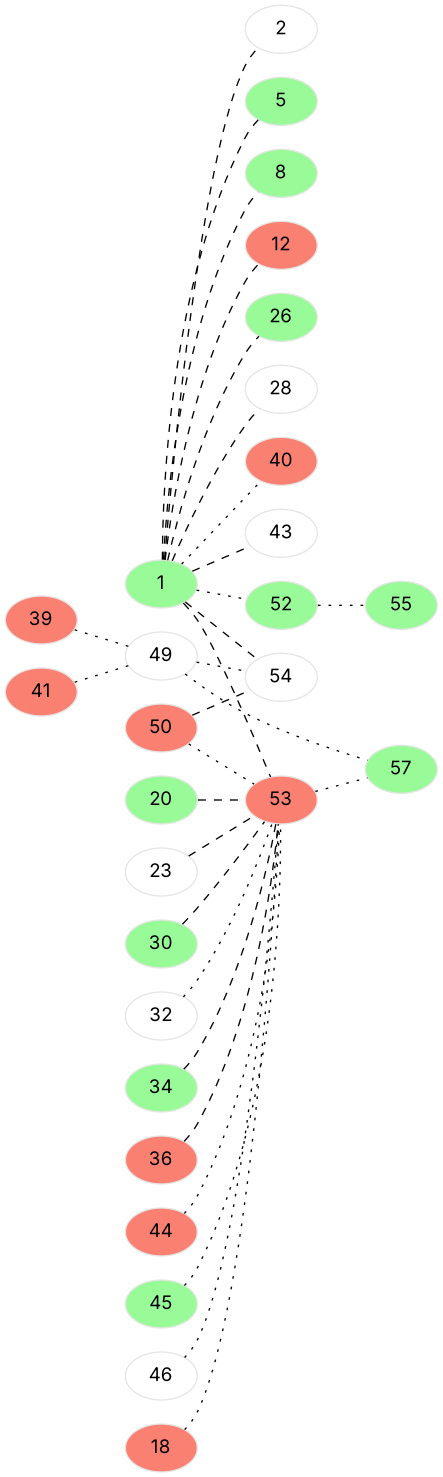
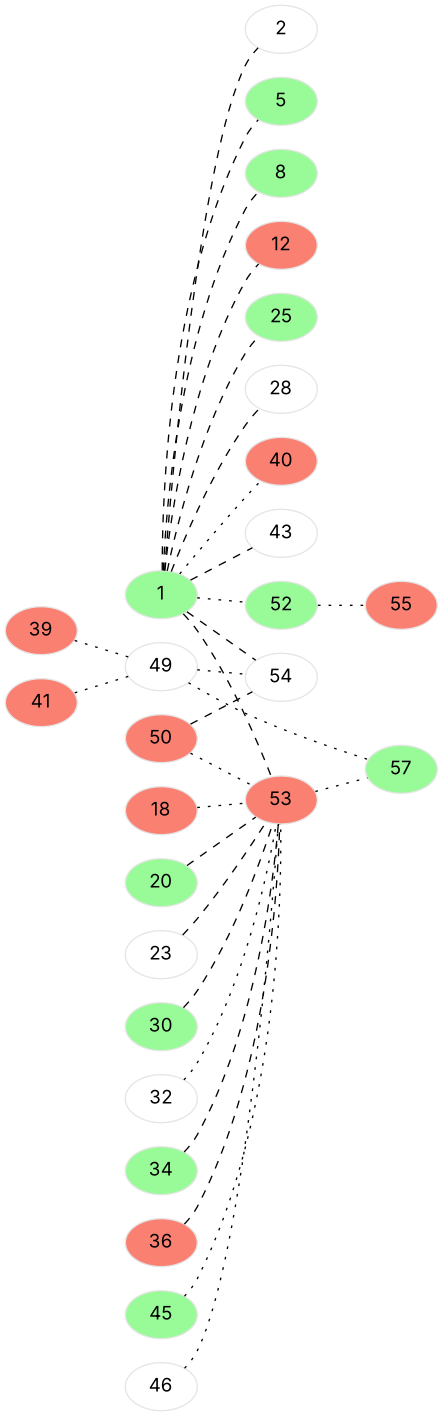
  graph {
    fontname=Inter
    rankdir=LR
    node [color=gray90 fillcolor=palegreen fontname=Inter style=filled]
    edge [fontname=Inter style=dashed]
    2 [fillcolor=white]
    1
    5
    8
    12 [fillcolor=salmon]
-   26
+   26 [label=25]
    28 [fillcolor=white]
    40 [fillcolor=salmon super="+24"]
    43 [fillcolor=white]
    52 [super="+51"]
    53 [fillcolor=salmon super="+7+35+48"]
    54 [fillcolor=white super="+25"]
    49 [fillcolor=white super="+19+21"]
    57 [super="+56"]
-   55 [super="+47"]
+   55 [fillcolor=salmon super="+47"]
    18 [fillcolor=salmon]
    20
    23 [fillcolor=white]
    30
    32 [fillcolor=white]
    34
    36 [fillcolor=salmon]
    39 [fillcolor=salmon]
    41 [fillcolor=salmon]
-   44 [fillcolor=salmon]
    45
    46 [fillcolor=white]
    50 [fillcolor=salmon super="+38"]
    1 -- 2
    1 -- 5
    1 -- 8
    1 -- 12
    1 -- 26
    1 -- 28
    1 -- 40 [style=dotted]
    1 -- 43
    1 -- 52 [style=dotted weight=2]
    1 -- 53 [weight=8]
    1 -- 54 [weight=4]
    52 -- 55 [style=dotted]
    53 -- 57 [style=dotted]
    49 -- 54 [style=dotted]
    49 -- 57 [style=dotted]
    18 -- 53 [style=dotted]
    20 -- 53
    23 -- 53
    30 -- 53
    32 -- 53 [style=dotted]
    34 -- 53
    36 -- 53
    39 -- 49 [style=dotted]
    41 -- 49 [style=dotted]
-   44 -- 53 [style=dotted]
    45 -- 53 [style=dotted]
    46 -- 53 [style=dotted]
    50 -- 53 [style=dotted weight=2]
    50 -- 54
  }
